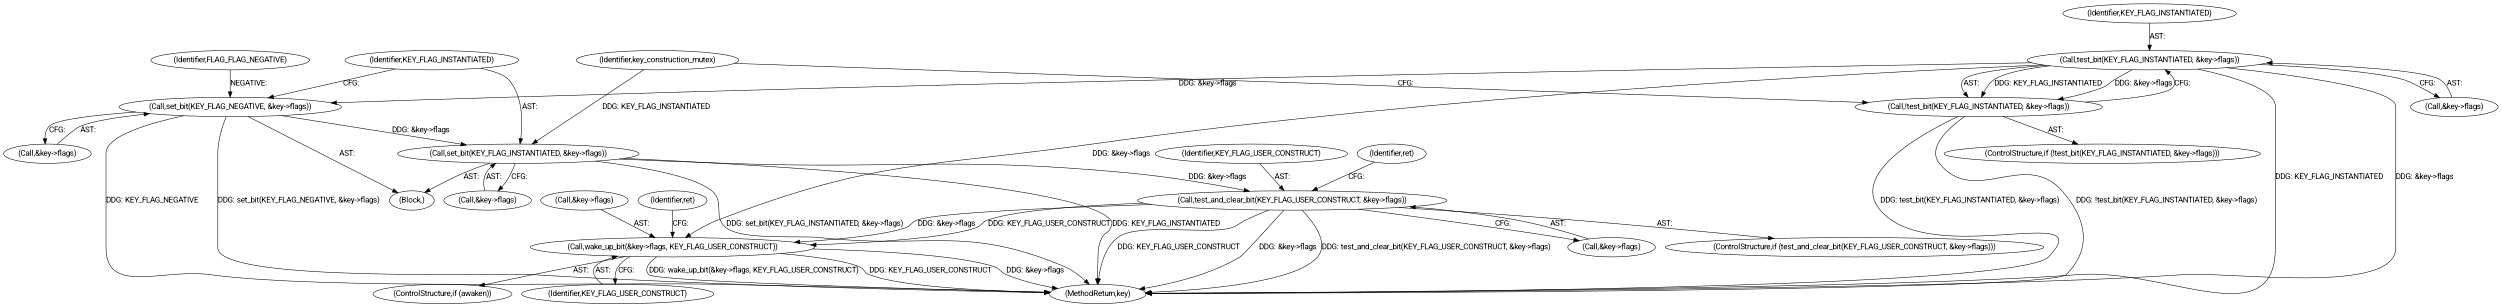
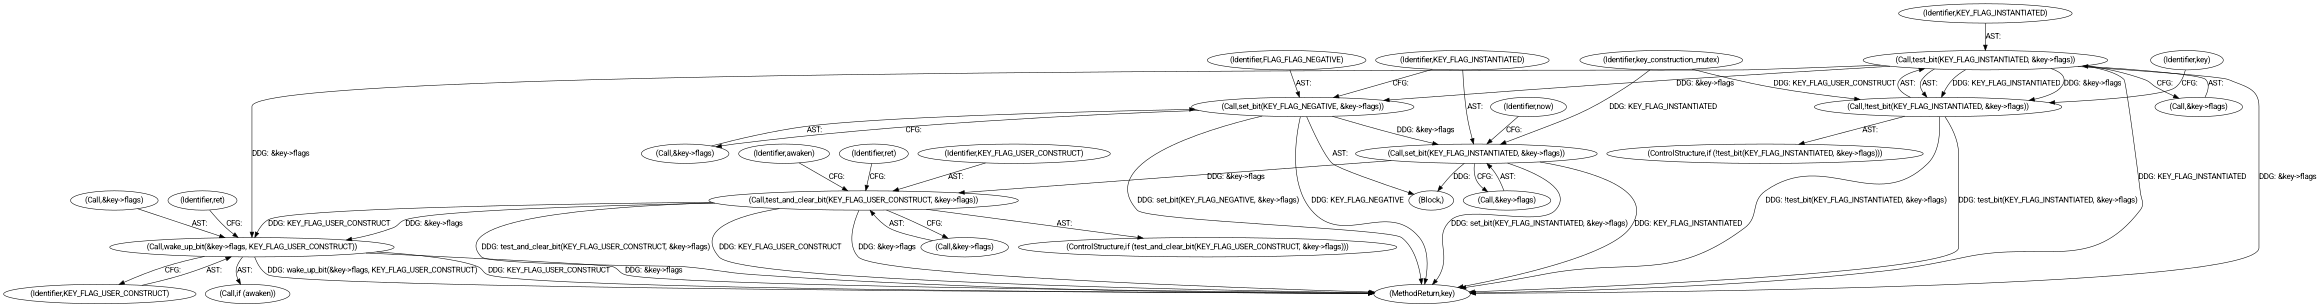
  digraph {
    fontname=Roboto
    node [fontname=Roboto]
    edge [fontname=Roboto]
    n1 [label="(Call,test_bit(KEY_FLAG_INSTANTIATED, &key->flags))"]
    n2 [label="(Call,!test_bit(KEY_FLAG_INSTANTIATED, &key->flags))"]
    n3 [label="(Call,set_bit(KEY_FLAG_NEGATIVE, &key->flags))"]
    n4 [label="(Call,wake_up_bit(&key->flags, KEY_FLAG_USER_CONSTRUCT))"]
    n5 [label="(MethodReturn,key)"]
    n6 [label="(Call,&key->flags)"]
    n7 [label="(ControlStructure,if (!test_bit(KEY_FLAG_INSTANTIATED, &key->flags)))"]
    n8 [label="(Call,set_bit(KEY_FLAG_INSTANTIATED, &key->flags))"]
    n9 [label="(Block,)"]
    n10 [label="(Call,&key->flags)"]
    n11 [label="(Call,test_and_clear_bit(KEY_FLAG_USER_CONSTRUCT, &key->flags))"]
    n12 [label="(Call,&key->flags)"]
-   n13 [label="(ControlStructure,if (awaken))"]
+   n13 [label="(Call,if (awaken))"]
    n14 [label="(Identifier,KEY_FLAG_USER_CONSTRUCT)"]
    n15 [label="(Call,&key->flags)"]
    n16 [label="(ControlStructure,if (test_and_clear_bit(KEY_FLAG_USER_CONSTRUCT, &key->flags)))"]
+   n17 [label="(Identifier,now)"]
+   n18 [label="(Identifier,awaken)"]
    n19 [label="(Call,&key->flags)"]
    n20 [label="(Identifier,ret)"]
    n21 [label="(Identifier,KEY_FLAG_INSTANTIATED)"]
    n22 [label="(Identifier,KEY_FLAG_USER_CONSTRUCT)"]
+   n23 [label="(Identifier,key)"]
    n24 [label="(Identifier,ret)"]
    n25 [label="(Identifier,key_construction_mutex)"]
    n26 [label="(Identifier,KEY_FLAG_INSTANTIATED)"]
    n27 [label="(Identifier,FLAG_FLAG_NEGATIVE)"]
    n1 -> n2 [label="AST: "]
    n1 -> n2 [label="DDG: KEY_FLAG_INSTANTIATED"]
    n1 -> n2 [label="DDG: &key->flags"]
    n1 -> n3 [label="DDG: &key->flags"]
    n1 -> n4 [label="DDG: &key->flags"]
    n1 -> n5 [label="DDG: KEY_FLAG_INSTANTIATED"]
    n1 -> n5 [label="DDG: &key->flags"]
    n1 -> n6 [label="CFG: "]
-   n2 -> n1 [label="CFG: "]
+   n2 -> n1 [label="AST: "]
    n2 -> n5 [label="DDG: !test_bit(KEY_FLAG_INSTANTIATED, &key->flags)"]
    n2 -> n5 [label="DDG: test_bit(KEY_FLAG_INSTANTIATED, &key->flags)"]
    n2 -> n7 [label="AST: "]
    n3 -> n5 [label="DDG: KEY_FLAG_NEGATIVE"]
    n3 -> n5 [label="DDG: set_bit(KEY_FLAG_NEGATIVE, &key->flags)"]
    n3 -> n8 [label="DDG: &key->flags"]
    n3 -> n9 [label="AST: "]
    n3 -> n10 [label="CFG: "]
    n4 -> n5 [label="DDG: &key->flags"]
    n4 -> n5 [label="DDG: wake_up_bit(&key->flags, KEY_FLAG_USER_CONSTRUCT)"]
    n4 -> n5 [label="DDG: KEY_FLAG_USER_CONSTRUCT"]
    n4 -> n13 [label="AST: "]
    n4 -> n14 [label="CFG: "]
    n6 -> n1 [label="AST: "]
    n8 -> n5 [label="DDG: KEY_FLAG_INSTANTIATED"]
    n8 -> n5 [label="DDG: set_bit(KEY_FLAG_INSTANTIATED, &key->flags)"]
-   n8 -> n9 [label="AST: "]
+   n8 -> n9 [label="DDG: "]
    n8 -> n11 [label="DDG: &key->flags"]
    n8 -> n12 [label="CFG: "]
    n10 -> n3 [label="AST: "]
    n11 -> n4 [label="DDG: &key->flags"]
    n11 -> n4 [label="DDG: KEY_FLAG_USER_CONSTRUCT"]
    n11 -> n5 [label="DDG: KEY_FLAG_USER_CONSTRUCT"]
    n11 -> n5 [label="DDG: &key->flags"]
    n11 -> n5 [label="DDG: test_and_clear_bit(KEY_FLAG_USER_CONSTRUCT, &key->flags)"]
    n11 -> n15 [label="CFG: "]
    n11 -> n16 [label="AST: "]
    n12 -> n8 [label="AST: "]
    n14 -> n4 [label="AST: "]
    n15 -> n11 [label="AST: "]
+   n17 -> n8 [label="CFG: "]
+   n18 -> n11 [label="CFG: "]
    n19 -> n4 [label="AST: "]
    n20 -> n11 [label="CFG: "]
    n21 -> n3 [label="CFG: "]
    n21 -> n8 [label="AST: "]
    n22 -> n11 [label="AST: "]
+   n23 -> n2 [label="CFG: "]
    n24 -> n4 [label="CFG: "]
-   n25 -> n2 [label="CFG: "]
+   n25 -> n2 [label="DDG: KEY_FLAG_USER_CONSTRUCT"]
    n25 -> n8 [label="DDG: KEY_FLAG_INSTANTIATED"]
    n26 -> n1 [label="AST: "]
-   n27 -> n3 [label="NEGATIVE: "]
+   n27 -> n3 [label="AST: "]
  }
